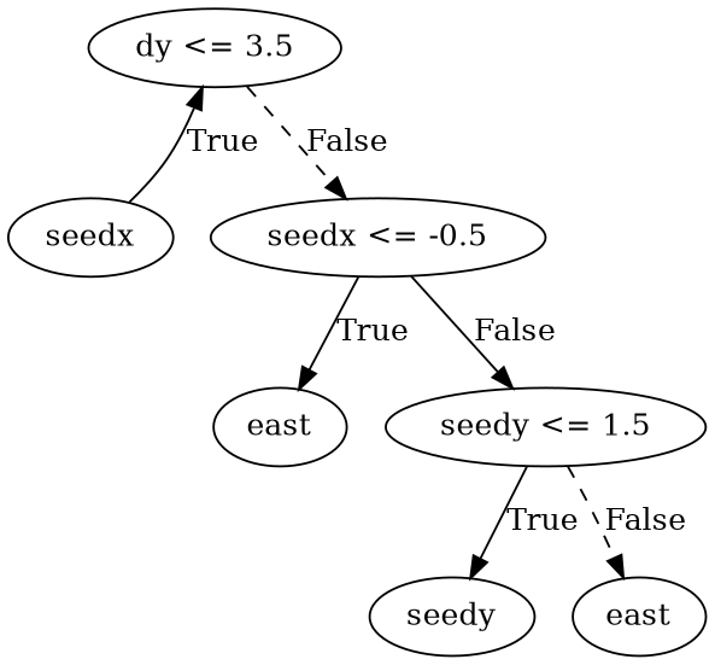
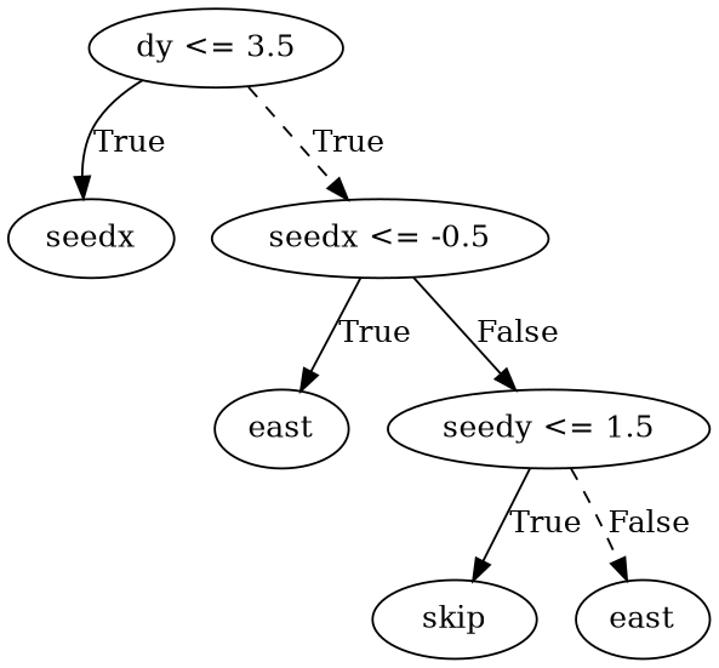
  digraph {
    n1 [label="dy <= 3.5"]
    n2 [label=seedx]
    n3 [label="seedx <= -0.5"]
    n4 [label=east]
    n5 [label="seedy <= 1.5"]
-   n6 [label=seedy]
+   n6 [label=skip]
    n7 [label=east]
-   n2 -> n1 [label=True]
-   n1 -> n3 [label=False style=dashed]
+   n1 -> n2 [label=True]
+   n1 -> n3 [label=True style=dashed]
    n3 -> n4 [label=True]
    n3 -> n5 [label=False style=solid]
    n5 -> n6 [label=True]
    n5 -> n7 [label=False style=dashed]
  }
